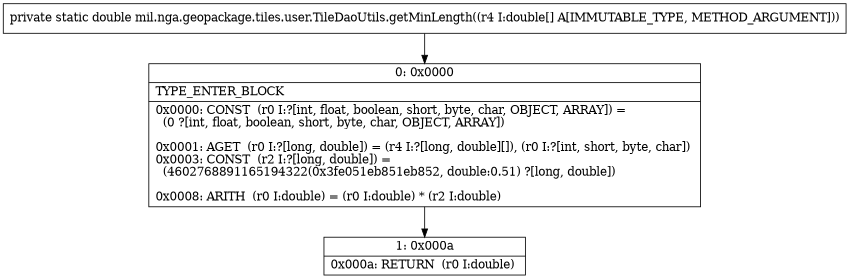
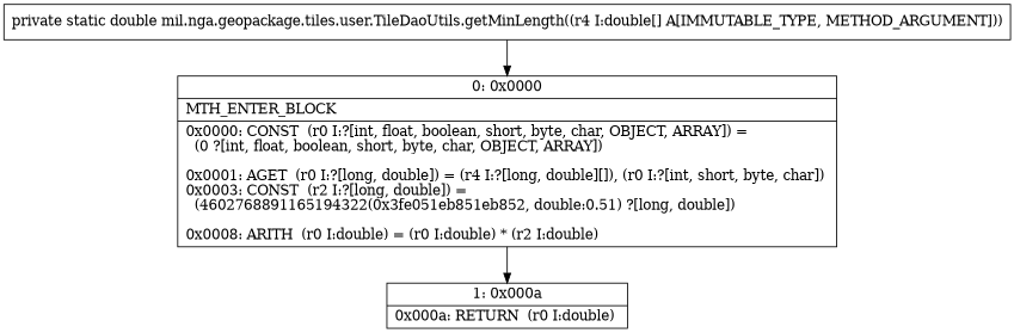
  digraph {
    node [shape=record]
-   n1 [label="{0\:\ 0x0000|TYPE_ENTER_BLOCK\l|0x0000: CONST  (r0 I:?[int, float, boolean, short, byte, char, OBJECT, ARRAY]) = \l  (0 ?[int, float, boolean, short, byte, char, OBJECT, ARRAY])\l \l0x0001: AGET  (r0 I:?[long, double]) = (r4 I:?[long, double][]), (r0 I:?[int, short, byte, char]) \l0x0003: CONST  (r2 I:?[long, double]) = \l  (4602768891165194322(0x3fe051eb851eb852, double:0.51) ?[long, double])\l \l0x0008: ARITH  (r0 I:double) = (r0 I:double) * (r2 I:double) \l}"]
+   n1 [label="{0\:\ 0x0000|MTH_ENTER_BLOCK\l|0x0000: CONST  (r0 I:?[int, float, boolean, short, byte, char, OBJECT, ARRAY]) = \l  (0 ?[int, float, boolean, short, byte, char, OBJECT, ARRAY])\l \l0x0001: AGET  (r0 I:?[long, double]) = (r4 I:?[long, double][]), (r0 I:?[int, short, byte, char]) \l0x0003: CONST  (r2 I:?[long, double]) = \l  (4602768891165194322(0x3fe051eb851eb852, double:0.51) ?[long, double])\l \l0x0008: ARITH  (r0 I:double) = (r0 I:double) * (r2 I:double) \l}"]
    n2 [label="{1\:\ 0x000a|0x000a: RETURN  (r0 I:double) \l}"]
    n3 [label="{private static double mil.nga.geopackage.tiles.user.TileDaoUtils.getMinLength((r4 I:double[] A[IMMUTABLE_TYPE, METHOD_ARGUMENT])) }"]
    n1 -> n2
    n3 -> n1
  }
